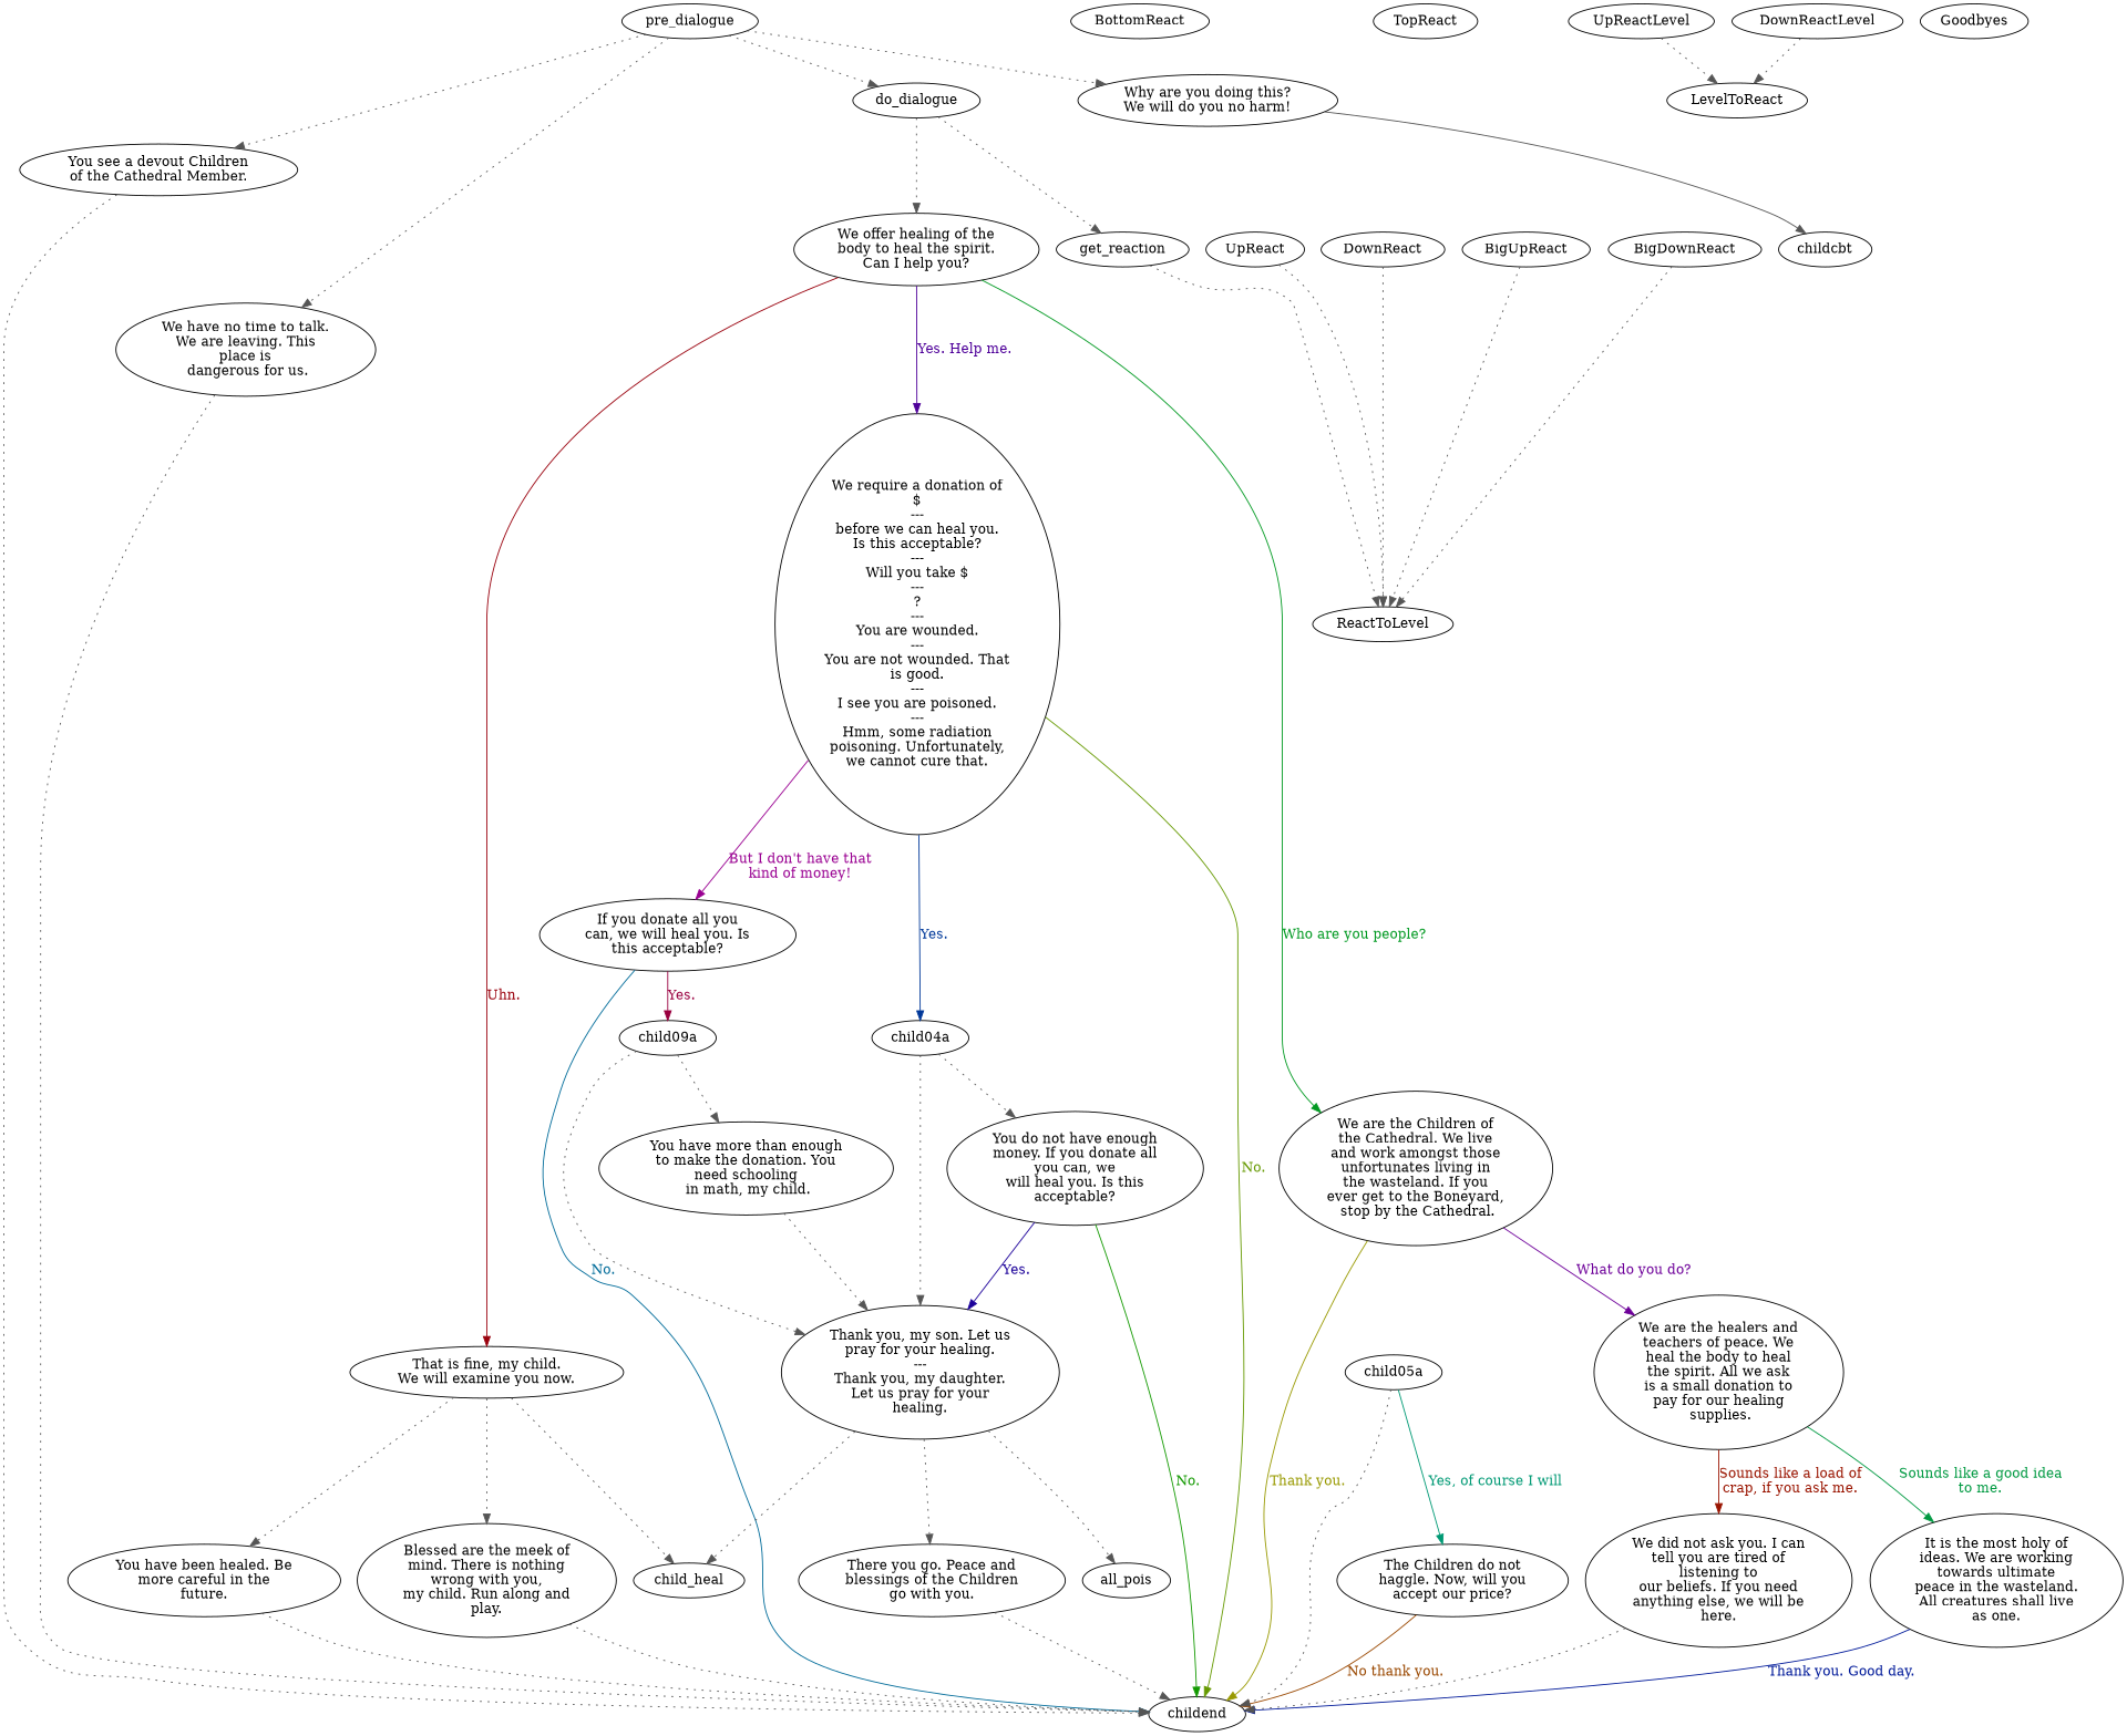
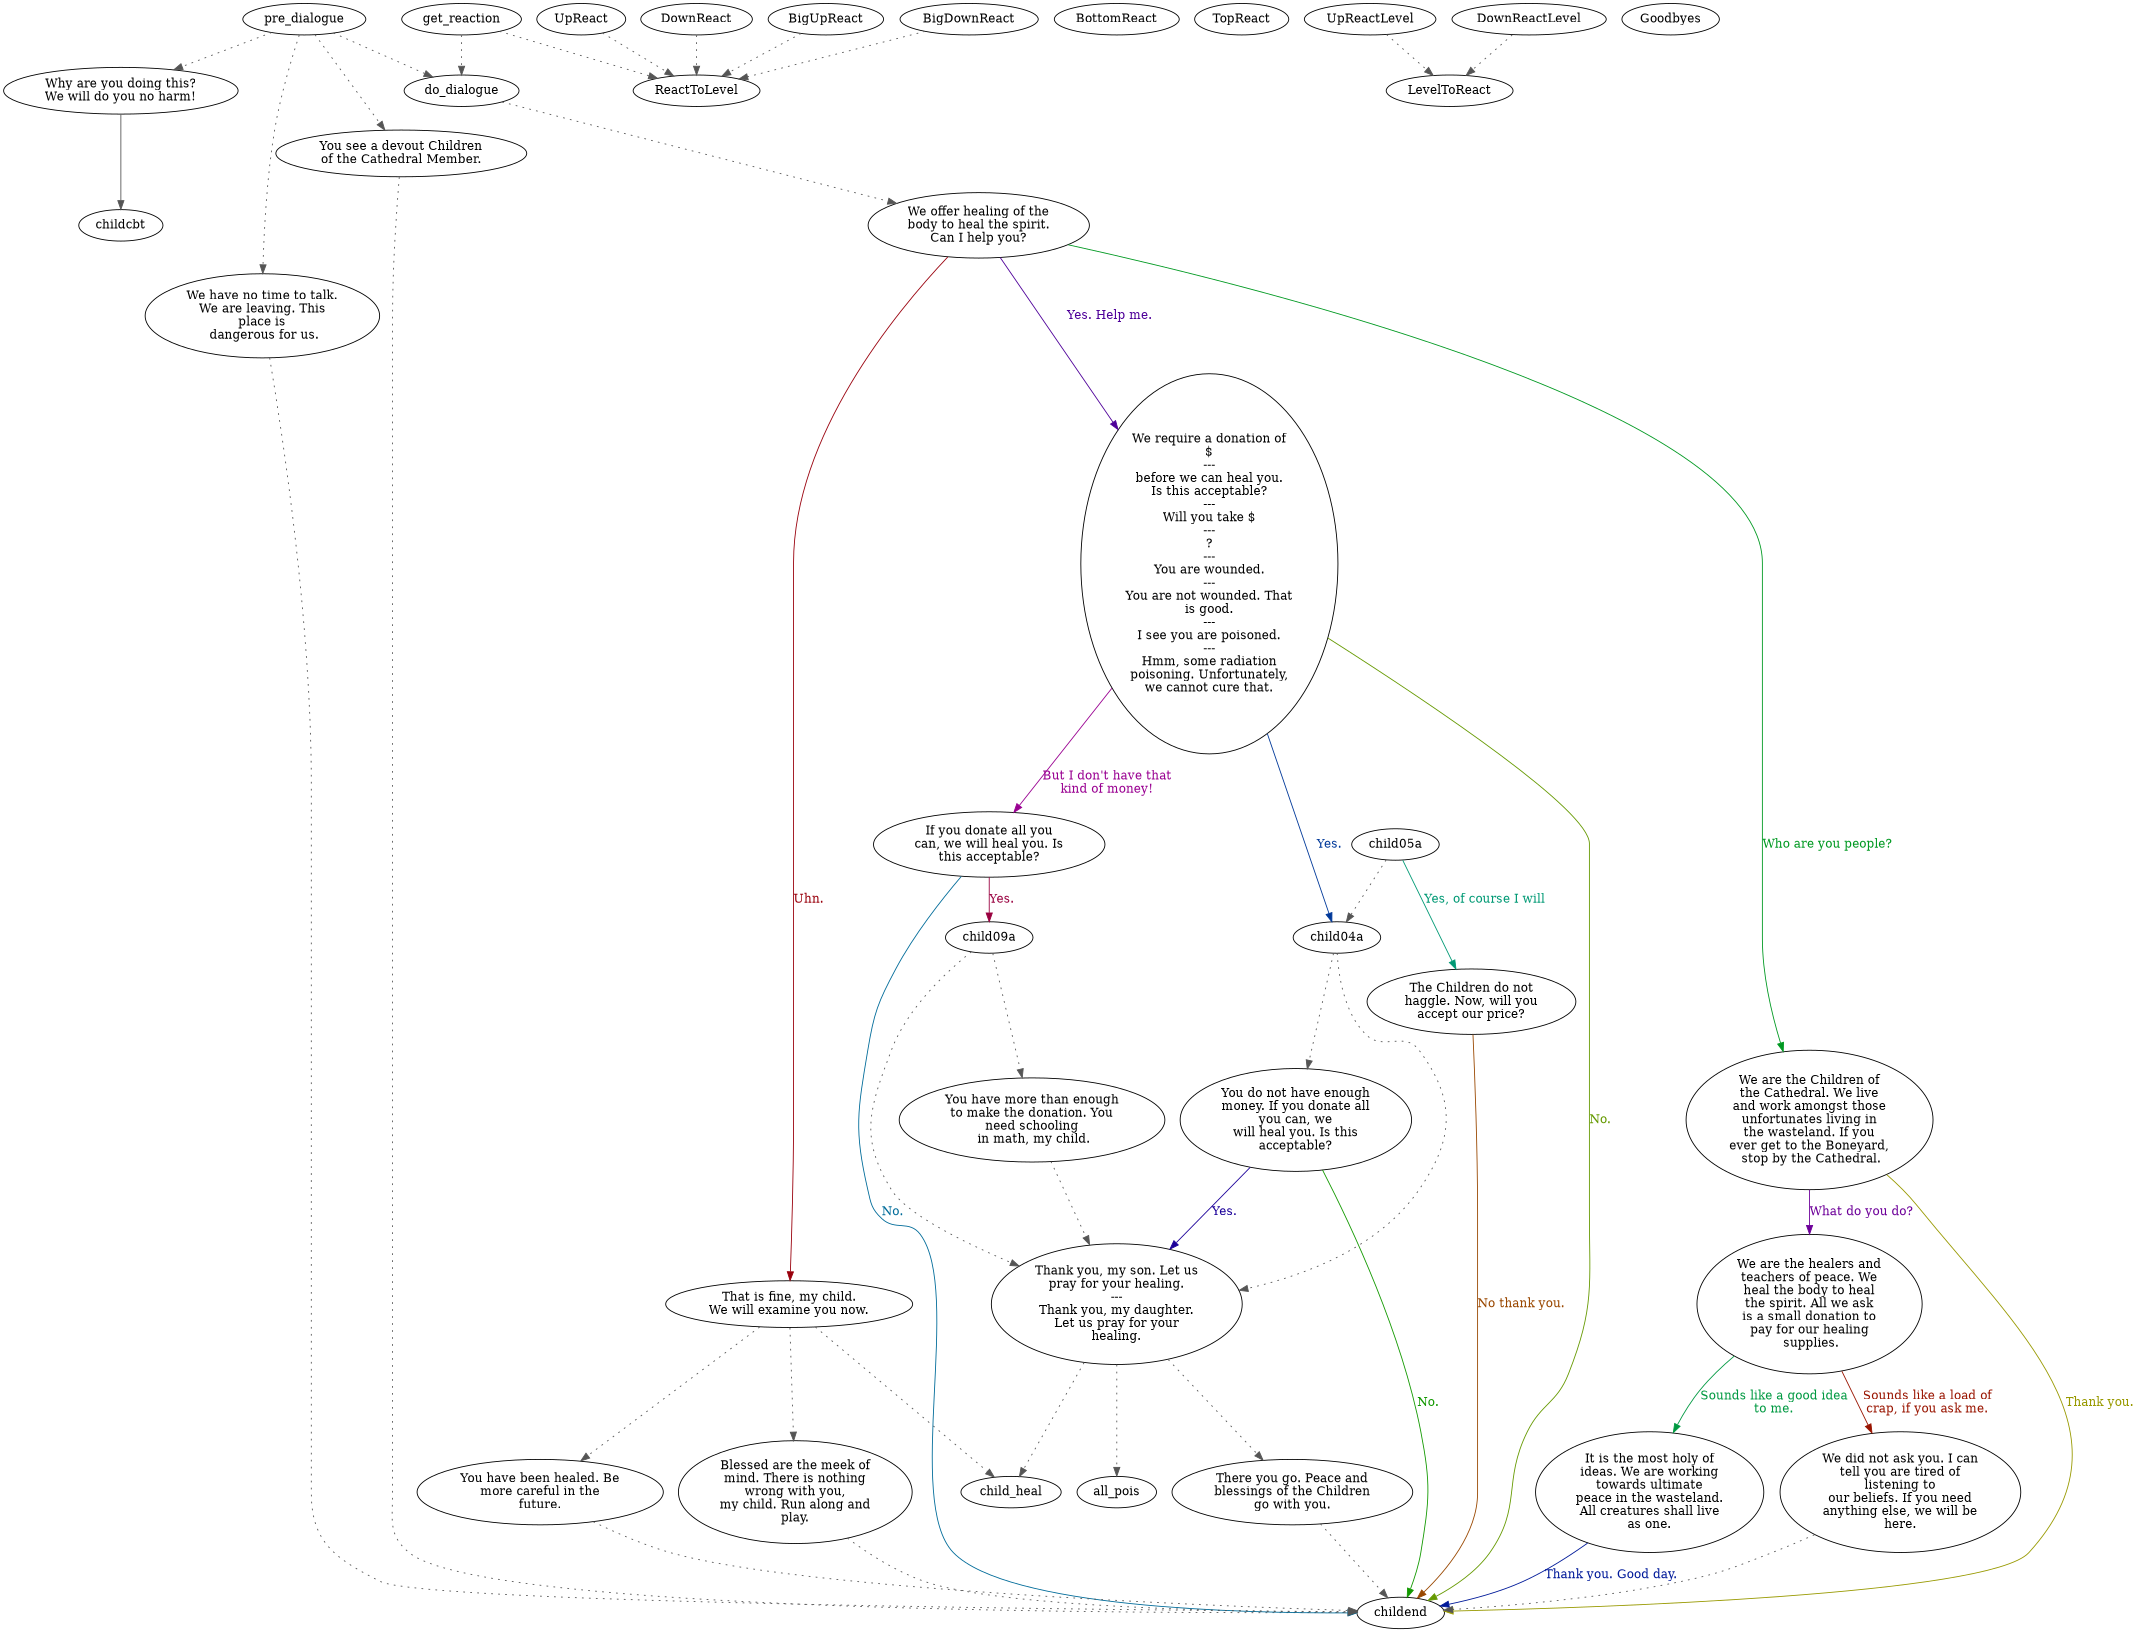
  digraph {
    node [color="#000000" fillcolor="#FFFFFF" style=filled]
    edge [color="#555555" style=dotted]
    n1 [label="You see a devout Children\nof the Cathedral Member."]
    childend
    pre_dialogue
    do_dialogue
    n5 [label="Why are you doing this?\nWe will do you no harm!"]
    n6 [label="We have no time to talk.\nWe are leaving. This\nplace is\n dangerous for us."]
    get_reaction
    n8 [label="We offer healing of the\nbody to heal the spirit.\nCan I help you?"]
    childcbt
    ReactToLevel
    n11 [label="We require a donation of\n$\n---\nbefore we can heal you.\nIs this acceptable?\n---\nWill you take $\n---\n?\n---\nYou are wounded.\n---\nYou are not wounded. That\nis good.\n---\nI see you are poisoned.\n---\nHmm, some radiation\npoisoning. Unfortunately,\nwe cannot cure that."]
    n12 [label="We are the Children of\nthe Cathedral. We live\nand work amongst those\nunfortunates living in\nthe wasteland. If you\never get to the Boneyard,\n stop by the Cathedral."]
    n13 [label="That is fine, my child.\nWe will examine you now."]
    child04a
    n15 [label="If you donate all you\ncan, we will heal you. Is\nthis acceptable?"]
    n16 [label="We are the healers and\nteachers of peace. We\nheal the body to heal\nthe spirit. All we ask\nis a small donation to\npay for our healing\n supplies."]
    child_heal
    n18 [label="You have been healed. Be\nmore careful in the\nfuture."]
    n19 [label="Blessed are the meek of\nmind. There is nothing\nwrong with you,\nmy child. Run along and\nplay."]
    n20 [label=all_pois]
    n21 [label="You do not have enough\nmoney. If you donate all\nyou can, we\nwill heal you. Is this\nacceptable?"]
    n22 [label="Thank you, my son. Let us\npray for your healing.\n---\nThank you, my daughter.\nLet us pray for your\nhealing."]
    child09a
    n24 [label="It is the most holy of\nideas. We are working\ntowards ultimate\npeace in the wasteland.\nAll creatures shall live\nas one."]
    n25 [label="We did not ask you. I can\ntell you are tired of\nlistening to\nour beliefs. If you need\nanything else, we will be\nhere."]
    n26 [label="There you go. Peace and\nblessings of the Children\ngo with you."]
    n27 [label="You have more than enough\nto make the donation. You\nneed schooling\n in math, my child."]
    n28 [label="The Children do not\nhaggle. Now, will you\naccept our price?"]
    child05a
    UpReact
    DownReact
    BottomReact
    TopReact
    BigUpReact
    BigDownReact
    UpReactLevel
    LevelToReact
    DownReactLevel
    Goodbyes
    n1 -> childend
    pre_dialogue -> n1
    pre_dialogue -> do_dialogue
    pre_dialogue -> n5
    pre_dialogue -> n6
-   do_dialogue -> get_reaction
+   get_reaction -> do_dialogue
    do_dialogue -> n8
    n5 -> childcbt [style=solid]
    n6 -> childend
    get_reaction -> ReactToLevel
    n8 -> n11 [color="#4E0099" fontcolor="#4E0099" label="Yes. Help me." style=""]
    n8 -> n12 [color="#009921" fontcolor="#009921" label="Who are you people?" style=""]
    n8 -> n13 [color="#99000C" fontcolor="#99000C" label="Uhn." style=""]
    n11 -> childend [color="#659900" fontcolor="#659900" label="No." style=""]
    n11 -> child04a [color="#003899" fontcolor="#003899" label="Yes." style=""]
    n11 -> n15 [color="#990091" fontcolor="#990091" label="But I don't have that\nkind of money!" style=""]
    n12 -> childend [color="#989900" fontcolor="#989900" label="Thank you." style=""]
    n12 -> n16 [color="#6D0099" fontcolor="#6D0099" label="What do you do?" style=""]
    n13 -> child_heal
    n13 -> n18
    n13 -> n19
    child04a -> n21
    child04a -> n22
    n15 -> childend [color="#006B99" fontcolor="#006B99" label="No." style=""]
    n15 -> child09a [color="#99003F" fontcolor="#99003F" label="Yes." style=""]
    n16 -> n24 [color="#009941" fontcolor="#009941" label="Sounds like a good idea\nto me." style=""]
    n16 -> n25 [color="#991400" fontcolor="#991400" label="Sounds like a load of\ncrap, if you ask me." style=""]
    n18 -> childend
    n19 -> childend
    n21 -> childend [color="#129900" fontcolor="#129900" label="No." style=""]
    n21 -> n22 [color="#1B0099" fontcolor="#1B0099" label="Yes." style=""]
    n22 -> child_heal
    n22 -> n20
    n22 -> n26
    child09a -> n22
    child09a -> n27
    n24 -> childend [color="#001999" fontcolor="#001999" label="Thank you. Good day." style=""]
    n25 -> childend
    n26 -> childend
    n27 -> n22
    n28 -> childend [color="#994700" fontcolor="#994700" label="No thank you." style=""]
-   child05a -> childend
+   child05a -> child04a
    child05a -> n28 [color="#009974" fontcolor="#009974" label="Yes, of course I will" style=""]
    UpReact -> ReactToLevel
    DownReact -> ReactToLevel
    BigUpReact -> ReactToLevel
    BigDownReact -> ReactToLevel
    UpReactLevel -> LevelToReact
    DownReactLevel -> LevelToReact
  }
